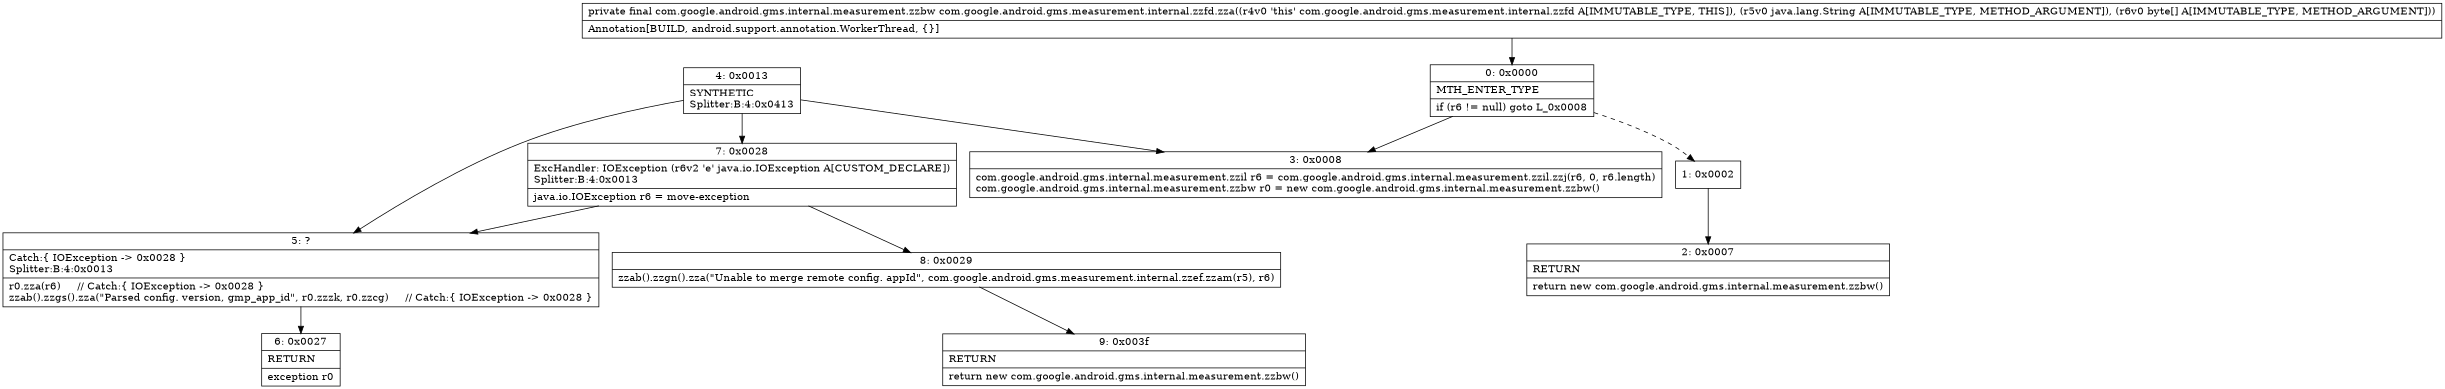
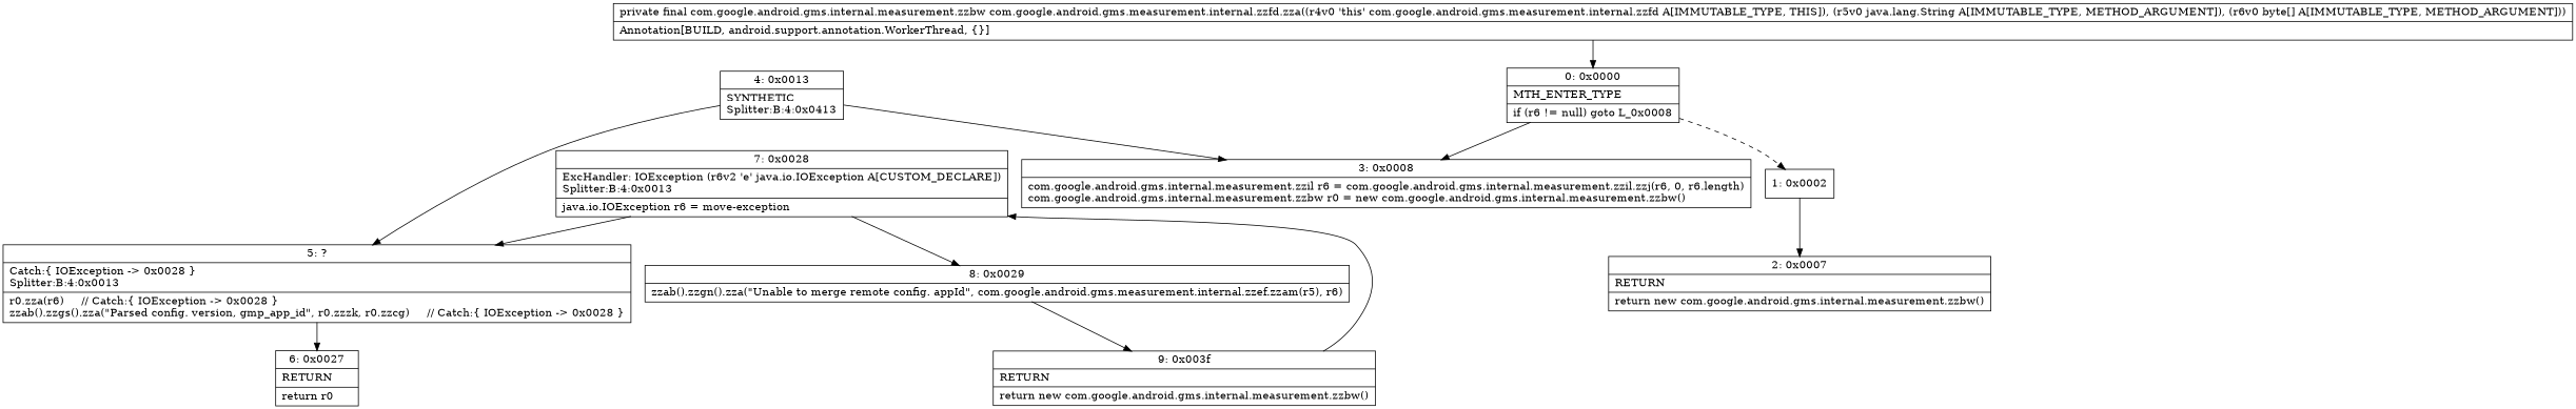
  digraph {
    node [shape=record]
    n1 [label="{0\:\ 0x0000|MTH_ENTER_TYPE\l|if (r6 != null) goto L_0x0008\l}"]
    n2 [label="{1\:\ 0x0002}"]
    n3 [label="{3\:\ 0x0008|com.google.android.gms.internal.measurement.zzil r6 = com.google.android.gms.internal.measurement.zzil.zzj(r6, 0, r6.length)\lcom.google.android.gms.internal.measurement.zzbw r0 = new com.google.android.gms.internal.measurement.zzbw()\l}"]
    n4 [label="{2\:\ 0x0007|RETURN\l|return new com.google.android.gms.internal.measurement.zzbw()\l}"]
    n5 [label="{4\:\ 0x0013|SYNTHETIC\lSplitter:B:4:0x0413\l}"]
    n6 [label="{5\:\ ?|Catch:\{ IOException \-\> 0x0028 \}\lSplitter:B:4:0x0013\l|r0.zza(r6)     \/\/ Catch:\{ IOException \-\> 0x0028 \}\lzzab().zzgs().zza(\"Parsed config. version, gmp_app_id\", r0.zzzk, r0.zzcg)     \/\/ Catch:\{ IOException \-\> 0x0028 \}\l}"]
    n7 [label="{7\:\ 0x0028|ExcHandler: IOException (r6v2 'e' java.io.IOException A[CUSTOM_DECLARE])\lSplitter:B:4:0x0013\l|java.io.IOException r6 = move\-exception\l}"]
-   n8 [label="{6\:\ 0x0027|RETURN\l|exception r0\l}"]
+   n8 [label="{6\:\ 0x0027|RETURN\l|return r0\l}"]
    n9 [label="{8\:\ 0x0029|zzab().zzgn().zza(\"Unable to merge remote config. appId\", com.google.android.gms.measurement.internal.zzef.zzam(r5), r6)\l}"]
    n10 [label="{9\:\ 0x003f|RETURN\l|return new com.google.android.gms.internal.measurement.zzbw()\l}"]
    n11 [label="{private final com.google.android.gms.internal.measurement.zzbw com.google.android.gms.measurement.internal.zzfd.zza((r4v0 'this' com.google.android.gms.measurement.internal.zzfd A[IMMUTABLE_TYPE, THIS]), (r5v0 java.lang.String A[IMMUTABLE_TYPE, METHOD_ARGUMENT]), (r6v0 byte[] A[IMMUTABLE_TYPE, METHOD_ARGUMENT]))  | Annotation[BUILD, android.support.annotation.WorkerThread, \{\}]\l}"]
    n1 -> n2 [style=dashed]
    n1 -> n3
    n2 -> n4
    n5 -> n3
    n5 -> n6
-   n5 -> n7
+   n10 -> n7
    n6 -> n8
    n7 -> n6
    n7 -> n9
    n9 -> n10
    n11 -> n1
  }
